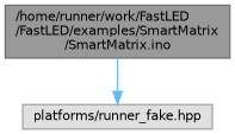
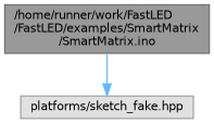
  digraph {
    node [fontname=Helvetica fontsize=10 shape=box style=filled]
    n1 [color=gray40 fillcolor=grey60 fontcolor=black height=0.2 label="/home/runner/work/FastLED\l/FastLED/examples/SmartMatrix\l/SmartMatrix.ino" width=0.4]
-   n2 [color=grey60 fillcolor="#E0E0E0" height=0.2 label="platforms/runner_fake.hpp" width=0.4]
+   n2 [color=grey60 fillcolor="#E0E0E0" height=0.2 label="platforms/sketch_fake.hpp" width=0.4]
    n1 -> n2 [color=steelblue1 fontname=Helvetica fontsize=10 labelfontname=Helvetica labelfontsize=10 style=solid]
  }
